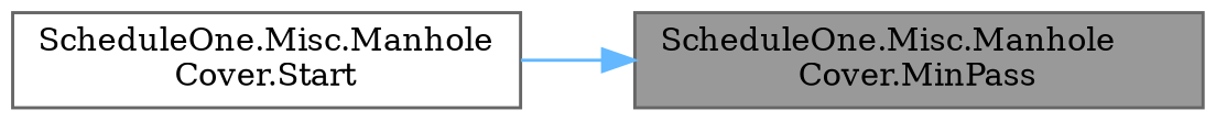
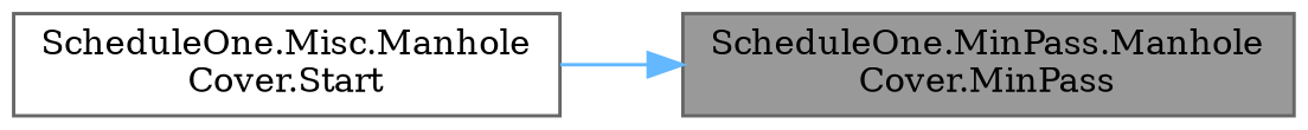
  digraph {
    rankdir=RL
    fontname="DejaVu Serif"
    node [fontname="DejaVu Serif" fontsize=10 shape=box style=filled]
-   n1 [color=gray40 fillcolor=grey60 fontcolor=black height=0.2 label="ScheduleOne.Misc.Manhole\lCover.MinPass" width=0.4]
+   n1 [color=gray40 fillcolor=grey60 fontcolor=black height=0.2 label="ScheduleOne.MinPass.Manhole\lCover.MinPass" width=0.4]
    n2 [color=grey40 fillcolor=white height=0.2 label="ScheduleOne.Misc.Manhole\lCover.Start" width=0.4]
    n1 -> n2 [color=steelblue1 dir=back fontname="DejaVu Serif" fontsize=10 labelfontname=Helvetica labelfontsize=10 style=solid]
  }
